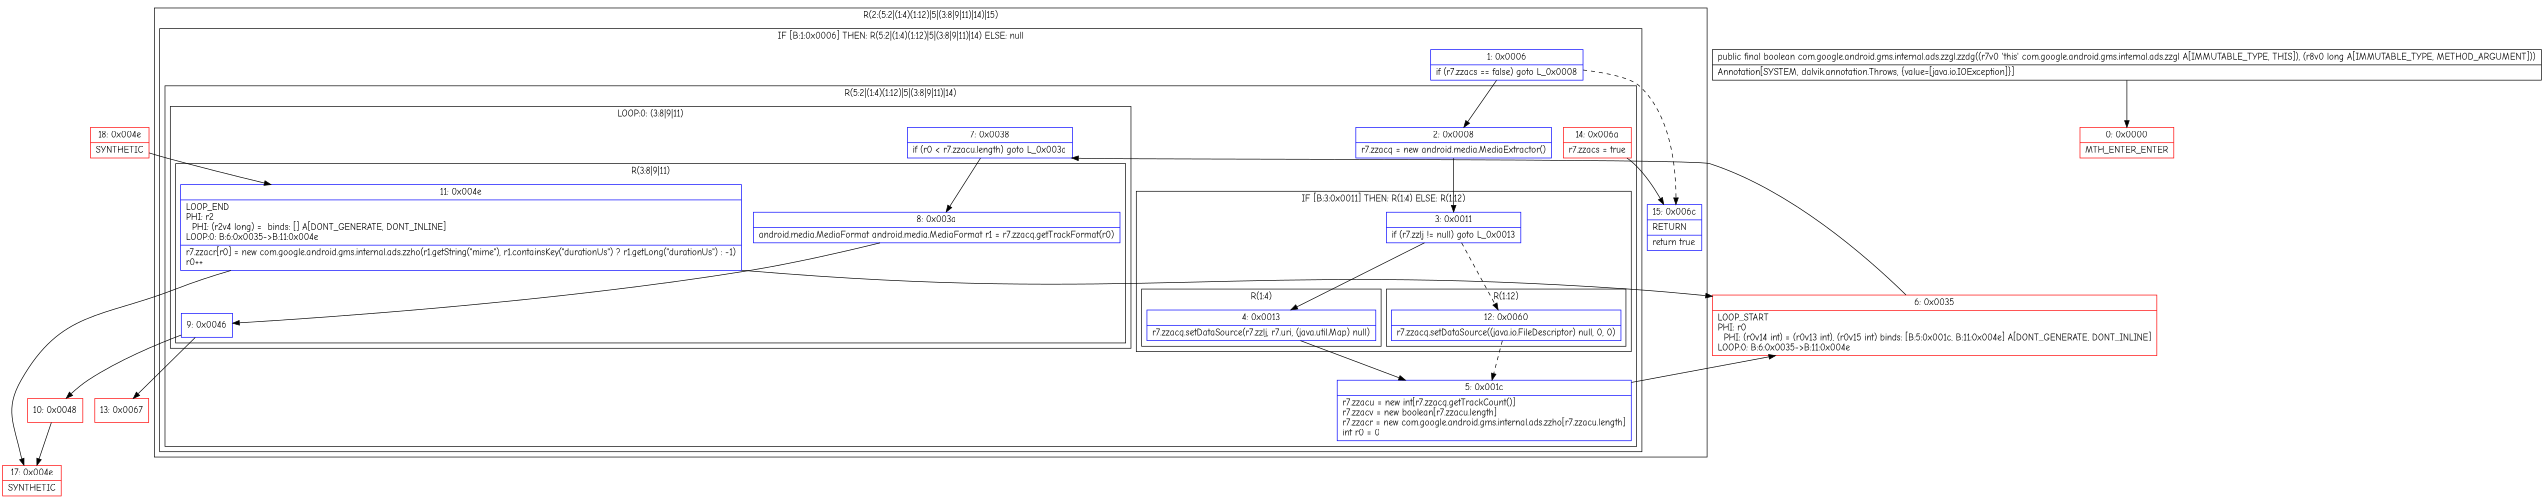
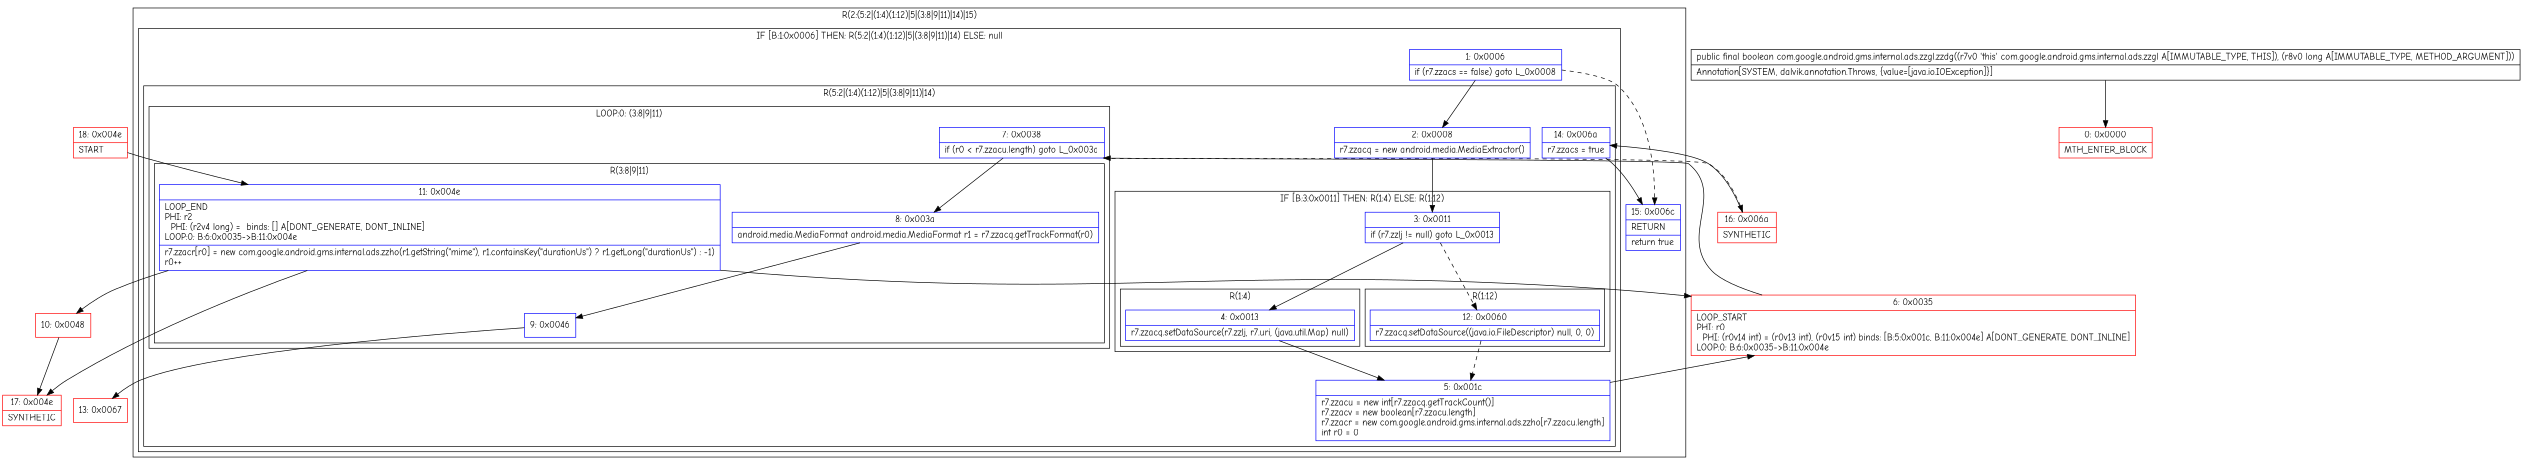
  digraph {
    fontname="Comic Neue"
    node [color=blue fontname="Comic Neue" shape=record]
    edge [fontname="Comic Neue"]
    n1 [label="{4\:\ 0x0013|r7.zzacq.setDataSource(r7.zzlj, r7.uri, (java.util.Map) null)\l}"]
    n2 [label="{12\:\ 0x0060|r7.zzacq.setDataSource((java.io.FileDescriptor) null, 0, 0)\l}"]
    n3 [label="{3\:\ 0x0011|if (r7.zzlj != null) goto L_0x0013\l}"]
    n4 [label="{8\:\ 0x003a|android.media.MediaFormat android.media.MediaFormat r1 = r7.zzacq.getTrackFormat(r0)\l}"]
    n5 [label="{9\:\ 0x0046}"]
    n6 [label="{11\:\ 0x004e|LOOP_END\lPHI: r2 \l  PHI: (r2v4 long) =  binds: [] A[DONT_GENERATE, DONT_INLINE]\lLOOP:0: B:6:0x0035\-\>B:11:0x004e\l|r7.zzacr[r0] = new com.google.android.gms.internal.ads.zzho(r1.getString(\"mime\"), r1.containsKey(\"durationUs\") ? r1.getLong(\"durationUs\") : \-1)\lr0++\l}"]
    n7 [label="{7\:\ 0x0038|if (r0 \< r7.zzacu.length) goto L_0x003a\l}"]
    n8 [label="{2\:\ 0x0008|r7.zzacq = new android.media.MediaExtractor()\l}"]
    n9 [label="{5\:\ 0x001c|r7.zzacu = new int[r7.zzacq.getTrackCount()]\lr7.zzacv = new boolean[r7.zzacu.length]\lr7.zzacr = new com.google.android.gms.internal.ads.zzho[r7.zzacu.length]\lint r0 = 0\l}"]
-   n10 [color=red label="{14\:\ 0x006a|r7.zzacs = true\l}"]
+   n10 [label="{14\:\ 0x006a|r7.zzacs = true\l}"]
    n11 [label="{1\:\ 0x0006|if (r7.zzacs == false) goto L_0x0008\l}"]
    n12 [label="{15\:\ 0x006c|RETURN\l|return true\l}"]
    n13 [color=red label="{10\:\ 0x0048}"]
    n14 [color=red label="{13\:\ 0x0067}"]
    n15 [color=red label="{6\:\ 0x0035|LOOP_START\lPHI: r0 \l  PHI: (r0v14 int) = (r0v13 int), (r0v15 int) binds: [B:5:0x001c, B:11:0x004e] A[DONT_GENERATE, DONT_INLINE]\lLOOP:0: B:6:0x0035\-\>B:11:0x004e\l}"]
    n16 [color=red label="{17\:\ 0x004e|SYNTHETIC\l}"]
-   n18 [color=red label="{0\:\ 0x0000|MTH_ENTER_ENTER\l}"]
-   n19 [color=red label="{18\:\ 0x004e|SYNTHETIC\l}"]
+   n17 [color=red label="{16\:\ 0x006a|SYNTHETIC\l}"]
+   n18 [color=red label="{0\:\ 0x0000|MTH_ENTER_BLOCK\l}"]
+   n19 [color=red label="{18\:\ 0x004e|START\l}"]
    n20 [label="{public final boolean com.google.android.gms.internal.ads.zzgl.zzdg((r7v0 'this' com.google.android.gms.internal.ads.zzgl A[IMMUTABLE_TYPE, THIS]), (r8v0 long A[IMMUTABLE_TYPE, METHOD_ARGUMENT]))  | Annotation[SYSTEM, dalvik.annotation.Throws, \{value=[java.io.IOException]\}]\l}" color=""]
    subgraph cluster_1 {
      label="R(2:(5:2|(1:4)(1:12)|5|(3:8|9|11)|14)|15)"
      n12
      subgraph cluster_2 {
        label="IF [B:1:0x0006] THEN: R(5:2|(1:4)(1:12)|5|(3:8|9|11)|14) ELSE: null"
        n11
        subgraph cluster_3 {
          label="R(5:2|(1:4)(1:12)|5|(3:8|9|11)|14)"
          n8
          n9
          n10
          subgraph cluster_4 {
            label="IF [B:3:0x0011] THEN: R(1:4) ELSE: R(1:12)"
            n3
            subgraph cluster_5 {
              label="R(1:4)"
              n1
            }
            subgraph cluster_6 {
              label="R(1:12)"
              n2
            }
          }
          subgraph cluster_7 {
            label="LOOP:0: (3:8|9|11)"
            n7
            subgraph cluster_8 {
              label="R(3:8|9|11)"
              n4
              n5
              n6
            }
          }
        }
      }
    }
    n1 -> n9
    n2 -> n9 [style=dashed]
    n3 -> n1
    n3 -> n2 [style=dashed]
    n4 -> n5
-   n5 -> n13
+   n6 -> n13
    n5 -> n14
    n6 -> n15
    n6 -> n16
    n7 -> n4
+   n7 -> n17 [style=dashed]
    n8 -> n3
    n9 -> n15
    n10 -> n12
    n11 -> n8
    n11 -> n12 [style=dashed]
    n13 -> n16
    n15 -> n7
+   n17 -> n10
    n19 -> n6
    n20 -> n18
  }
